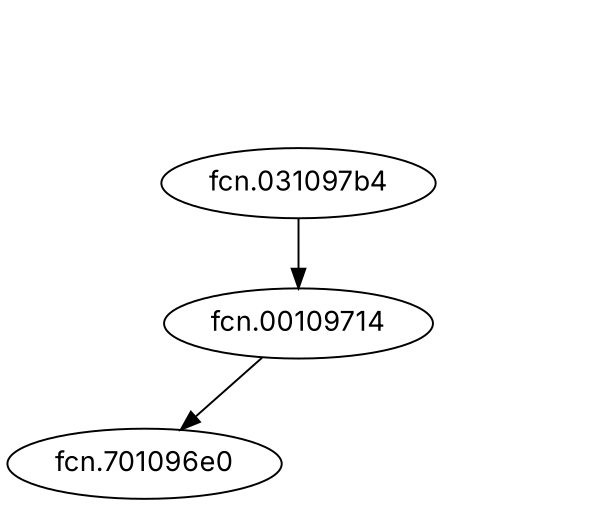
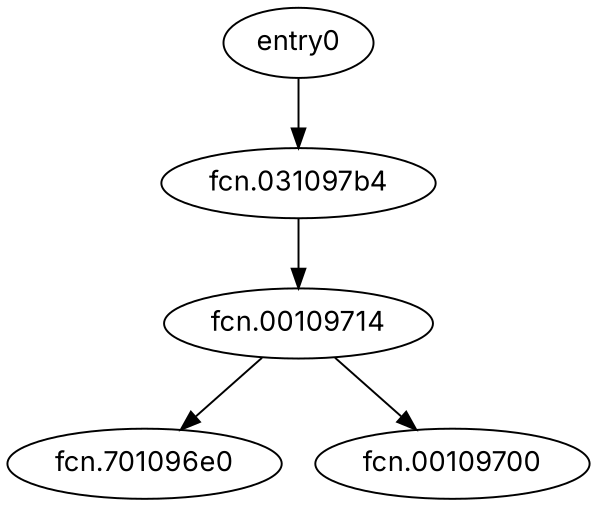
  digraph {
    fontname=Inter
    node [fontname=Inter]
    edge [fontname=Inter]
+   n1 [label=entry0]
    n2 [label="fcn.031097b4"]
    n3 [label="fcn.00109714"]
    n4 [label="fcn.701096e0"]
+   n5 [label="fcn.00109700"]
+   n1 -> n2
    n2 -> n3
    n3 -> n4
+   n3 -> n5
  }
